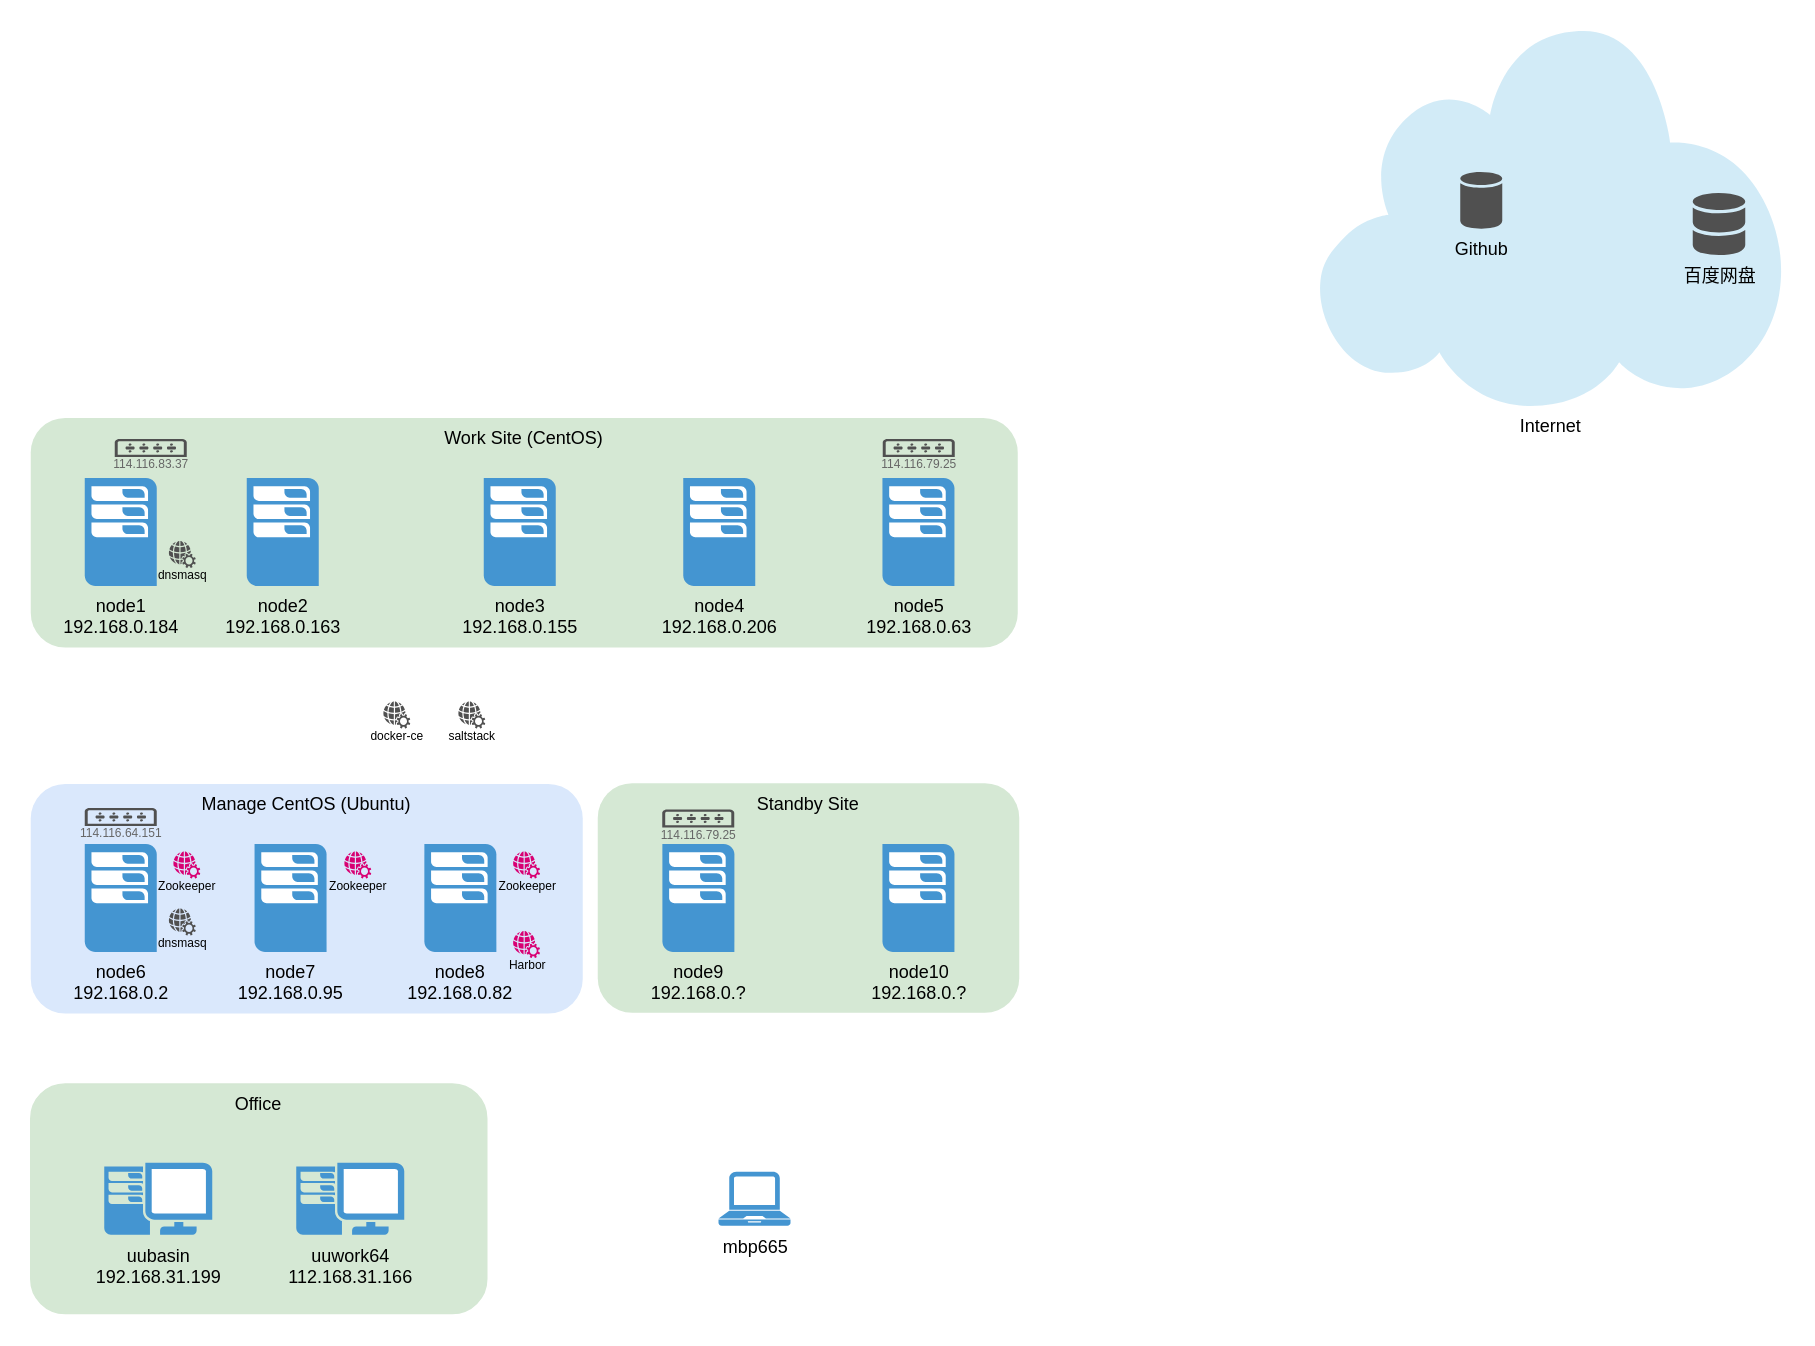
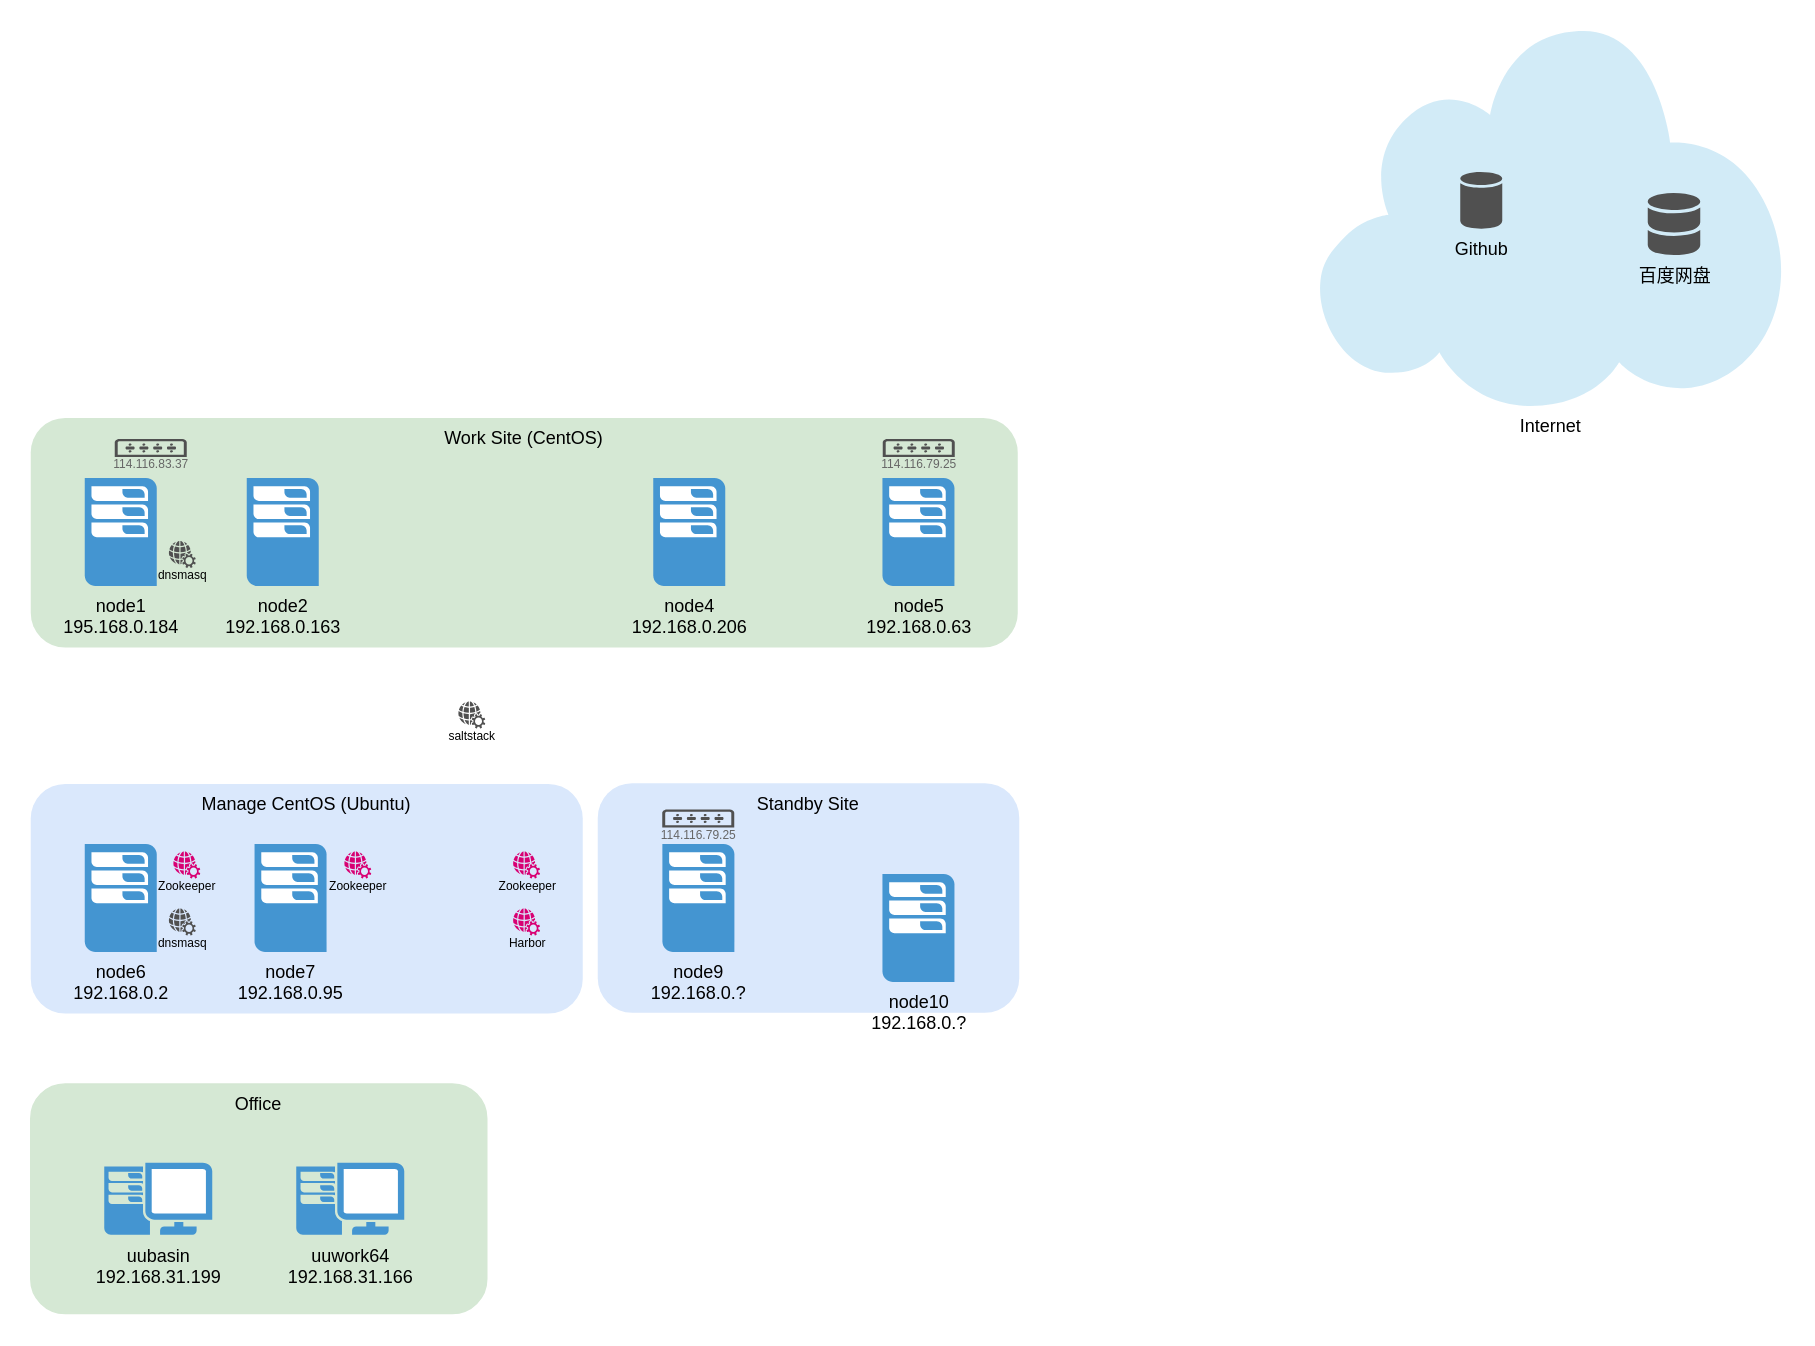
  <mxCell id="0" style=";html=1;" />
  <mxCell id="1" style=";html=1;" parent="0" />
  <mxCell id="2" value="Office" style="whiteSpace=wrap;html=1;fillColor=#d5e8d4;fontSize=12;strokeColor=#D5E8D4;verticalAlign=top;rounded=1;" vertex="1" parent="1"><mxGeometry x="20" y="722" width="304" height="153" as="geometry" /></mxCell>
- <mxCell id="3" value="Standby Site" style="whiteSpace=wrap;html=1;fillColor=#d5e8d4;fontSize=12;strokeColor=none;verticalAlign=top;rounded=1;" vertex="1" parent="1"><mxGeometry x="398" y="521.5" width="281" height="153" as="geometry" /></mxCell>
+ <mxCell id="3" value="Standby Site" style="whiteSpace=wrap;html=1;fillColor=#dae8fc;fontSize=12;strokeColor=none;verticalAlign=top;rounded=1;" vertex="1" parent="1"><mxGeometry x="398" y="521.5" width="281" height="153" as="geometry" /></mxCell>
  <mxCell id="4" value="Manage CentOS (Ubuntu)" style="whiteSpace=wrap;html=1;fillColor=#dae8fc;fontSize=12;strokeColor=none;verticalAlign=top;rounded=1;" vertex="1" parent="1"><mxGeometry x="20" y="522" width="368" height="153" as="geometry" /></mxCell>
  <mxCell id="5" value="Work Site (CentOS)" style="whiteSpace=wrap;html=1;fillColor=#d5e8d4;fontSize=12;strokeColor=none;verticalAlign=top;rounded=1;glass=0;shadow=0;comic=0;" parent="1" vertex="1"><mxGeometry x="20" y="278" width="658" height="153" as="geometry" /></mxCell>
- <mxCell id="6" value="node1&lt;br&gt;192.168.0.184&lt;br&gt;" style="pointerEvents=1;shadow=0;dashed=0;html=1;strokeColor=none;fillColor=#4495D1;labelPosition=center;verticalLabelPosition=bottom;verticalAlign=top;align=center;outlineConnect=0;shape=mxgraph.veeam.2d.esx_esxi;" vertex="1" parent="1"><mxGeometry x="56" y="318" width="48" height="72" as="geometry" /></mxCell>
+ <mxCell id="6" value="node1&lt;br&gt;195.168.0.184&lt;br&gt;" style="pointerEvents=1;shadow=0;dashed=0;html=1;strokeColor=none;fillColor=#4495D1;labelPosition=center;verticalLabelPosition=bottom;verticalAlign=top;align=center;outlineConnect=0;shape=mxgraph.veeam.2d.esx_esxi;" vertex="1" parent="1"><mxGeometry x="56" y="318" width="48" height="72" as="geometry" /></mxCell>
  <mxCell id="7" value="node2&lt;br&gt;192.168.0.163&lt;br&gt;" style="pointerEvents=1;shadow=0;dashed=0;html=1;strokeColor=none;fillColor=#4495D1;labelPosition=center;verticalLabelPosition=bottom;verticalAlign=top;align=center;outlineConnect=0;shape=mxgraph.veeam.2d.esx_esxi;" vertex="1" parent="1"><mxGeometry x="164" y="318" width="48" height="72" as="geometry" /></mxCell>
- <mxCell id="8" value="node3&lt;br&gt;192.168.0.155&lt;br&gt;" style="pointerEvents=1;shadow=0;dashed=0;html=1;strokeColor=none;fillColor=#4495D1;labelPosition=center;verticalLabelPosition=bottom;verticalAlign=top;align=center;outlineConnect=0;shape=mxgraph.veeam.2d.esx_esxi;" vertex="1" parent="1"><mxGeometry x="322" y="318" width="48" height="72" as="geometry" /></mxCell>
- <mxCell id="9" value="node4&lt;br&gt;192.168.0.206&lt;br&gt;" style="pointerEvents=1;shadow=0;dashed=0;html=1;strokeColor=none;fillColor=#4495D1;labelPosition=center;verticalLabelPosition=bottom;verticalAlign=top;align=center;outlineConnect=0;shape=mxgraph.veeam.2d.esx_esxi;" vertex="1" parent="1"><mxGeometry x="455" y="318" width="48" height="72" as="geometry" /></mxCell>
+ <mxCell id="9" value="node4&lt;br&gt;192.168.0.206&lt;br&gt;" style="pointerEvents=1;shadow=0;dashed=0;html=1;strokeColor=none;fillColor=#4495D1;labelPosition=center;verticalLabelPosition=bottom;verticalAlign=top;align=center;outlineConnect=0;shape=mxgraph.veeam.2d.esx_esxi;" vertex="1" parent="1"><mxGeometry x="435" y="318" width="48" height="72" as="geometry" /></mxCell>
  <mxCell id="10" value="node5&lt;br&gt;192.168.0.63&lt;br&gt;" style="pointerEvents=1;shadow=0;dashed=0;html=1;strokeColor=none;fillColor=#4495D1;labelPosition=center;verticalLabelPosition=bottom;verticalAlign=top;align=center;outlineConnect=0;shape=mxgraph.veeam.2d.esx_esxi;" vertex="1" parent="1"><mxGeometry x="587.8" y="318" width="48" height="72" as="geometry" /></mxCell>
  <mxCell id="11" value="node6&lt;br&gt;192.168.0.2&lt;br&gt;" style="pointerEvents=1;shadow=0;dashed=0;html=1;strokeColor=none;fillColor=#4495D1;labelPosition=center;verticalLabelPosition=bottom;verticalAlign=top;align=center;outlineConnect=0;shape=mxgraph.veeam.2d.esx_esxi;" vertex="1" parent="1"><mxGeometry x="56" y="562" width="48" height="72" as="geometry" /></mxCell>
  <mxCell id="12" value="node7&lt;br&gt;192.168.0.95&lt;br&gt;" style="pointerEvents=1;shadow=0;dashed=0;html=1;strokeColor=none;fillColor=#4495D1;labelPosition=center;verticalLabelPosition=bottom;verticalAlign=top;align=center;outlineConnect=0;shape=mxgraph.veeam.2d.esx_esxi;" vertex="1" parent="1"><mxGeometry x="169.2" y="562" width="48" height="72" as="geometry" /></mxCell>
- <mxCell id="13" value="node8&lt;br&gt;192.168.0.82&lt;br&gt;" style="pointerEvents=1;shadow=0;dashed=0;html=1;strokeColor=none;fillColor=#4495D1;labelPosition=center;verticalLabelPosition=bottom;verticalAlign=top;align=center;outlineConnect=0;shape=mxgraph.veeam.2d.esx_esxi;" vertex="1" parent="1"><mxGeometry x="282.4" y="562" width="48" height="72" as="geometry" /></mxCell>
  <mxCell id="14" value="node9&lt;br&gt;192.168.0.?&lt;br&gt;" style="pointerEvents=1;shadow=0;dashed=0;html=1;strokeColor=none;fillColor=#4495D1;labelPosition=center;verticalLabelPosition=bottom;verticalAlign=top;align=center;outlineConnect=0;shape=mxgraph.veeam.2d.esx_esxi;" vertex="1" parent="1"><mxGeometry x="441.1" y="562" width="48" height="72" as="geometry" /></mxCell>
- <mxCell id="15" value="node10&lt;br&gt;192.168.0.?&lt;br&gt;" style="pointerEvents=1;shadow=0;dashed=0;html=1;strokeColor=none;fillColor=#4495D1;labelPosition=center;verticalLabelPosition=bottom;verticalAlign=top;align=center;outlineConnect=0;shape=mxgraph.veeam.2d.esx_esxi;" vertex="1" parent="1"><mxGeometry x="587.8" y="562" width="48" height="72" as="geometry" /></mxCell>
+ <mxCell id="15" value="node10&lt;br&gt;192.168.0.?&lt;br&gt;" style="pointerEvents=1;shadow=0;dashed=0;html=1;strokeColor=none;fillColor=#4495D1;labelPosition=center;verticalLabelPosition=bottom;verticalAlign=top;align=center;outlineConnect=0;shape=mxgraph.veeam.2d.esx_esxi;" vertex="1" parent="1"><mxGeometry x="587.8" y="582" width="48" height="72" as="geometry" /></mxCell>
  <mxCell id="16" value="uubasin&lt;br&gt;192.168.31.199&lt;br&gt;" style="pointerEvents=1;shadow=0;dashed=0;html=1;strokeColor=none;fillColor=#4495D1;labelPosition=center;verticalLabelPosition=bottom;verticalAlign=top;align=center;outlineConnect=0;shape=mxgraph.veeam.2d.workstation;" vertex="1" parent="1"><mxGeometry x="69" y="774.5" width="72" height="48" as="geometry" /></mxCell>
- <mxCell id="17" value="uuwork64&lt;br&gt;112.168.31.166&lt;br&gt;" style="pointerEvents=1;shadow=0;dashed=0;html=1;strokeColor=none;fillColor=#4495D1;labelPosition=center;verticalLabelPosition=bottom;verticalAlign=top;align=center;outlineConnect=0;shape=mxgraph.veeam.2d.workstation;" vertex="1" parent="1"><mxGeometry x="197" y="774.5" width="72" height="48" as="geometry" /></mxCell>
- <mxCell id="18" value="mbp665" style="pointerEvents=1;shadow=0;dashed=0;html=1;strokeColor=none;fillColor=#4495D1;labelPosition=center;verticalLabelPosition=bottom;verticalAlign=top;align=center;outlineConnect=0;shape=mxgraph.veeam.laptop;" vertex="1" parent="1"><mxGeometry x="478.5" y="780.5" width="48" height="36" as="geometry" /></mxCell>
+ <mxCell id="17" value="uuwork64&lt;br&gt;192.168.31.166&lt;br&gt;" style="pointerEvents=1;shadow=0;dashed=0;html=1;strokeColor=none;fillColor=#4495D1;labelPosition=center;verticalLabelPosition=bottom;verticalAlign=top;align=center;outlineConnect=0;shape=mxgraph.veeam.2d.workstation;" vertex="1" parent="1"><mxGeometry x="197" y="774.5" width="72" height="48" as="geometry" /></mxCell>
  <mxCell id="19" value="Internet" style="shadow=0;dashed=0;html=1;strokeColor=none;fillColor=#4495D1;labelPosition=center;verticalLabelPosition=bottom;verticalAlign=top;align=center;outlineConnect=0;shape=mxgraph.veeam.2d.cloud;" vertex="1" parent="1"><mxGeometry x="878" y="20" width="310" height="250" as="geometry" /></mxCell>
  <mxCell id="20" value="Github" style="shadow=0;dashed=0;html=1;strokeColor=none;fillColor=#505050;labelPosition=center;verticalLabelPosition=bottom;verticalAlign=top;outlineConnect=0;align=center;shape=mxgraph.office.databases.database;" vertex="1" parent="1"><mxGeometry x="973" y="114" width="28" height="38" as="geometry" /></mxCell>
- <mxCell id="21" value="百度网盘" style="shadow=0;dashed=0;html=1;strokeColor=none;fillColor=#505050;labelPosition=center;verticalLabelPosition=bottom;verticalAlign=top;outlineConnect=0;align=center;shape=mxgraph.office.databases.database_mini_2;" vertex="1" parent="1"><mxGeometry x="1128" y="128" width="35" height="42" as="geometry" /></mxCell>
- <mxCell id="22" value="docker-ce" style="pointerEvents=1;shadow=0;dashed=0;html=1;strokeColor=none;fillColor=#505050;labelPosition=center;verticalLabelPosition=bottom;verticalAlign=top;outlineConnect=0;align=center;shape=mxgraph.office.concepts.web_services;rounded=1;glass=0;comic=0;fontSize=8;spacingTop=-6;" vertex="1" parent="1"><mxGeometry x="255" y="467" width="18" height="18" as="geometry" /></mxCell>
+ <mxCell id="21" value="百度网盘" style="shadow=0;dashed=0;html=1;strokeColor=none;fillColor=#505050;labelPosition=center;verticalLabelPosition=bottom;verticalAlign=top;outlineConnect=0;align=center;shape=mxgraph.office.databases.database_mini_2;" vertex="1" parent="1"><mxGeometry x="1098" y="128" width="35" height="42" as="geometry" /></mxCell>
  <mxCell id="23" value="saltstack" style="pointerEvents=1;shadow=0;dashed=0;html=1;strokeColor=none;fillColor=#505050;labelPosition=center;verticalLabelPosition=bottom;verticalAlign=top;outlineConnect=0;align=center;shape=mxgraph.office.concepts.web_services;rounded=1;glass=0;comic=0;fontSize=8;spacingTop=-6;" vertex="1" parent="1"><mxGeometry x="305" y="467" width="18" height="18" as="geometry" /></mxCell>
  <mxCell id="24" value="dnsmasq" style="pointerEvents=1;shadow=0;dashed=0;html=1;strokeColor=none;fillColor=#505050;labelPosition=center;verticalLabelPosition=bottom;verticalAlign=top;outlineConnect=0;align=center;shape=mxgraph.office.concepts.web_services;rounded=1;glass=0;comic=0;fontSize=8;spacingTop=-6;" vertex="1" parent="1"><mxGeometry x="112" y="360" width="18" height="18" as="geometry" /></mxCell>
- <mxCell id="25" value="Harbor&lt;br style=&quot;font-size: 8px;&quot;&gt;&lt;br style=&quot;font-size: 8px;&quot;&gt;" style="pointerEvents=1;shadow=0;dashed=0;html=1;strokeColor=none;fillColor=#d80073;labelPosition=center;verticalLabelPosition=bottom;verticalAlign=top;outlineConnect=0;align=center;shape=mxgraph.office.concepts.web_services;rounded=1;glass=0;comic=0;fontColor=#000000;fontSize=8;spacingTop=-6;" vertex="1" parent="1"><mxGeometry x="341.5" y="620" width="18" height="18" as="geometry" /></mxCell>
+ <mxCell id="25" value="Harbor&lt;br style=&quot;font-size: 8px;&quot;&gt;&lt;br style=&quot;font-size: 8px;&quot;&gt;" style="pointerEvents=1;shadow=0;dashed=0;html=1;strokeColor=none;fillColor=#d80073;labelPosition=center;verticalLabelPosition=bottom;verticalAlign=top;outlineConnect=0;align=center;shape=mxgraph.office.concepts.web_services;rounded=1;glass=0;comic=0;fontColor=#000000;fontSize=8;spacingTop=-6;" vertex="1" parent="1"><mxGeometry x="341.5" y="605" width="18" height="18" as="geometry" /></mxCell>
  <mxCell id="26" value="Zookeeper&lt;br style=&quot;font-size: 8px&quot;&gt;" style="pointerEvents=1;shadow=0;dashed=0;html=1;strokeColor=none;fillColor=#d80073;labelPosition=center;verticalLabelPosition=bottom;verticalAlign=top;outlineConnect=0;align=center;shape=mxgraph.office.concepts.web_services;rounded=1;glass=0;comic=0;fontColor=#000000;fontSize=8;spacingTop=-6;" vertex="1" parent="1"><mxGeometry x="341.5" y="567" width="18" height="18" as="geometry" /></mxCell>
  <mxCell id="27" value="Zookeeper&lt;br style=&quot;font-size: 8px&quot;&gt;" style="pointerEvents=1;shadow=0;dashed=0;html=1;strokeColor=none;fillColor=#d80073;labelPosition=center;verticalLabelPosition=bottom;verticalAlign=top;outlineConnect=0;align=center;shape=mxgraph.office.concepts.web_services;rounded=1;glass=0;comic=0;fontColor=#000000;fontSize=8;spacingTop=-6;" vertex="1" parent="1"><mxGeometry x="229" y="567" width="18" height="18" as="geometry" /></mxCell>
  <mxCell id="28" value="Zookeeper&lt;br style=&quot;font-size: 8px&quot;&gt;" style="pointerEvents=1;shadow=0;dashed=0;html=1;strokeColor=none;fillColor=#d80073;labelPosition=center;verticalLabelPosition=bottom;verticalAlign=top;outlineConnect=0;align=center;shape=mxgraph.office.concepts.web_services;rounded=1;glass=0;comic=0;fontColor=#000000;fontSize=8;spacingTop=-6;" vertex="1" parent="1"><mxGeometry x="115" y="567" width="18" height="18" as="geometry" /></mxCell>
  <mxCell id="29" value="dnsmasq" style="pointerEvents=1;shadow=0;dashed=0;html=1;strokeColor=none;fillColor=#505050;labelPosition=center;verticalLabelPosition=bottom;verticalAlign=top;outlineConnect=0;align=center;shape=mxgraph.office.concepts.web_services;rounded=1;glass=0;comic=0;fontSize=8;spacingTop=-6;" vertex="1" parent="1"><mxGeometry x="112" y="605" width="18" height="18" as="geometry" /></mxCell>
  <mxCell id="30" value="114.116.83.37" style="pointerEvents=1;shadow=0;dashed=0;html=1;strokeColor=none;fillColor=#505050;labelPosition=center;verticalLabelPosition=bottom;verticalAlign=top;outlineConnect=0;align=center;shape=mxgraph.office.devices.switch;rounded=1;glass=0;comic=0;fontSize=8;fontColor=#666666;spacingTop=-6;" vertex="1" parent="1"><mxGeometry x="76" y="292" width="48" height="12" as="geometry" /></mxCell>
  <mxCell id="31" value="114.116.79.25" style="pointerEvents=1;shadow=0;dashed=0;html=1;strokeColor=none;fillColor=#505050;labelPosition=center;verticalLabelPosition=bottom;verticalAlign=top;outlineConnect=0;align=center;shape=mxgraph.office.devices.switch;rounded=1;glass=0;comic=0;fontSize=8;fontColor=#666666;spacingTop=-6;" vertex="1" parent="1"><mxGeometry x="588" y="292" width="48" height="12" as="geometry" /></mxCell>
- <mxCell id="32" value="114.116.64.151" style="pointerEvents=1;shadow=0;dashed=0;html=1;strokeColor=none;fillColor=#505050;labelPosition=center;verticalLabelPosition=bottom;verticalAlign=top;outlineConnect=0;align=center;shape=mxgraph.office.devices.switch;rounded=1;glass=0;comic=0;fontSize=8;fontColor=#666666;spacingTop=-6;" vertex="1" parent="1"><mxGeometry x="56" y="538" width="48" height="12" as="geometry" /></mxCell>
  <mxCell id="33" value="114.116.79.25" style="pointerEvents=1;shadow=0;dashed=0;html=1;strokeColor=none;fillColor=#505050;labelPosition=center;verticalLabelPosition=bottom;verticalAlign=top;outlineConnect=0;align=center;shape=mxgraph.office.devices.switch;rounded=1;glass=0;comic=0;fontSize=8;fontColor=#666666;spacingTop=-6;" vertex="1" parent="1"><mxGeometry x="441" y="539" width="48" height="12" as="geometry" /></mxCell>
